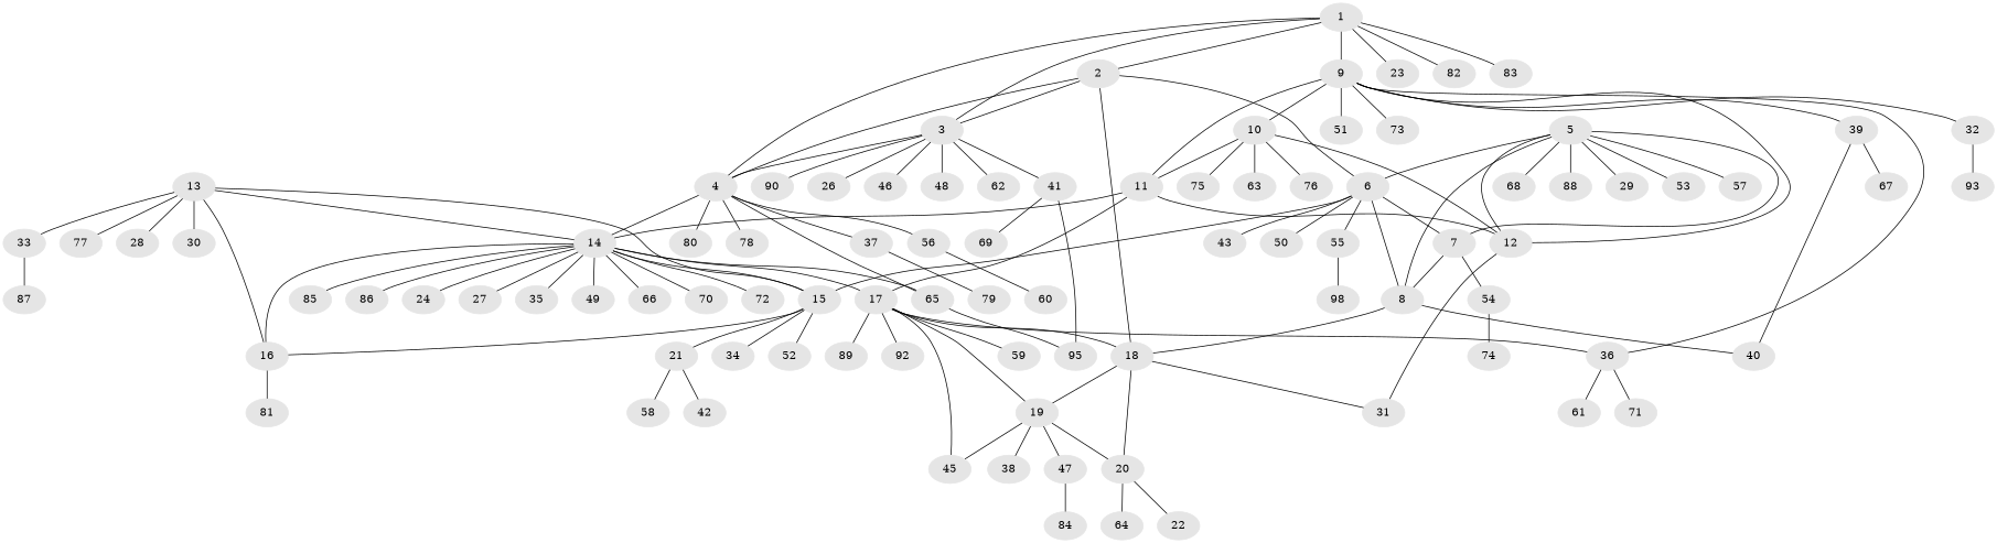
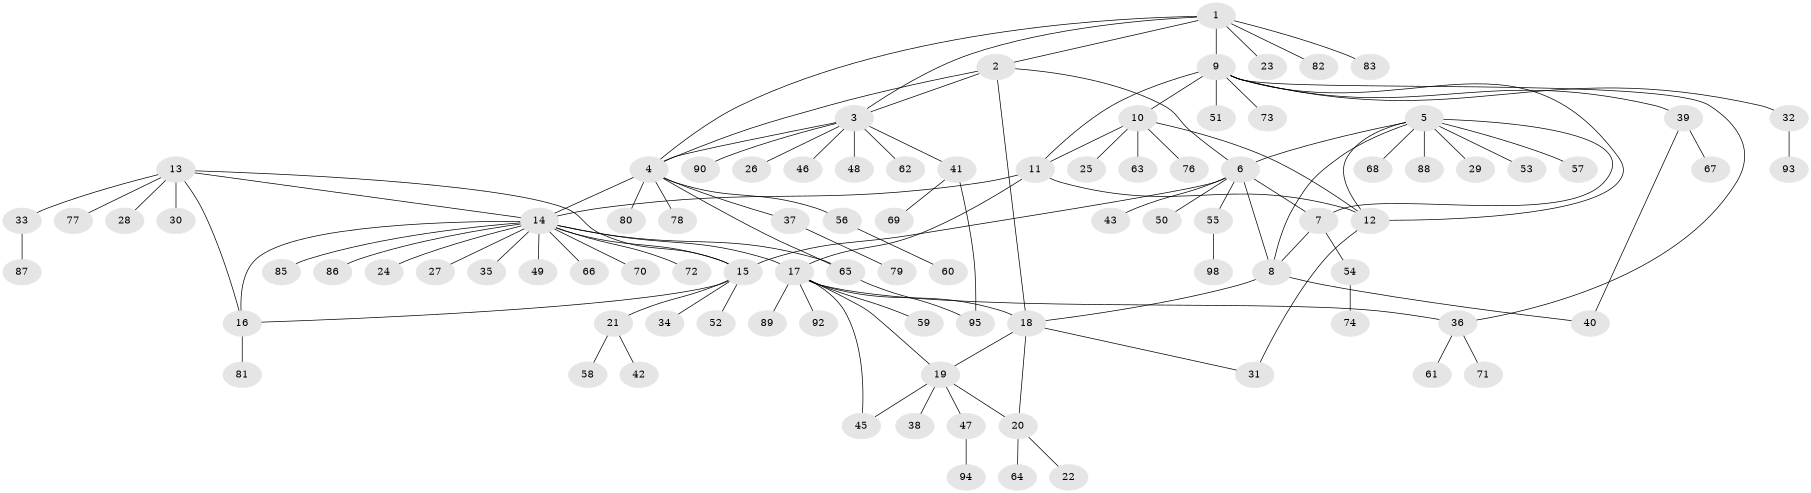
  graph {
    node [color=gray90 style=filled]
    1
    2
    3
    4
    9
    23
    82
    83
    6
    18
    26
    41
    46
    48
    62
    90
    14
    37
    56
    65
    78
    80
    12
    10
    11
    32
    36
    39
    51
    73
    7
    8
    15
    43
    50
    55
    31
    19
    20
    69
    n41 [label=95]
    17
    16
    24
    27
    35
    49
    66
    70
    72
    85
    86
    79
    60
    5
    29
    53
    57
    68
    88
    54
    40
    21
    34
    52
    n66 [label=98]
    74
-   25 [label=75]
+   25
    63
    76
    93
    61
    71
    67
    59
    89
    92
    45
    13
    28
    30
    33
    77
    81
    87
    42
    58
    38
    47
    22
    64
-   84
+   84 [label=94]
    1 -- 2
    1 -- 3
    1 -- 4
    1 -- 9
    1 -- 23
    1 -- 82
    1 -- 83
    2 -- 3
    2 -- 4
    2 -- 6
    2 -- 18
    3 -- 4
    3 -- 26
    3 -- 41
    3 -- 46
    3 -- 48
    3 -- 62
    3 -- 90
    4 -- 14
    4 -- 37
    4 -- 56
    4 -- 65
    4 -- 78
    4 -- 80
    9 -- 12
    9 -- 10
    9 -- 11
    9 -- 32
    9 -- 36
    9 -- 39
    9 -- 51
    9 -- 73
    6 -- 7
    6 -- 8
    6 -- 15
    6 -- 43
    6 -- 50
    6 -- 55
    18 -- 31
    18 -- 19
    18 -- 20
    41 -- 69
    41 -- n41
    14 -- 65
    14 -- 15
    14 -- 17
    14 -- 16
    14 -- 24
    14 -- 27
    14 -- 35
    14 -- 49
    14 -- 66
    14 -- 70
    14 -- 72
    14 -- 85
    14 -- 86
    37 -- 79
    56 -- 60
    65 -- n41
    12 -- 31
    10 -- 12
    10 -- 11
    10 -- 25
    10 -- 63
    10 -- 76
    11 -- 14
    11 -- 12
    11 -- 17
    32 -- 93
    36 -- 61
    36 -- 71
    39 -- 40
    39 -- 67
    7 -- 8
    7 -- 54
    8 -- 18
    8 -- 40
    15 -- 16
    15 -- 21
    15 -- 34
    15 -- 52
    55 -- n66
    19 -- 20
    19 -- 45
    19 -- 38
    19 -- 47
    20 -- 22
    20 -- 64
    17 -- 18
    17 -- 36
    17 -- 19
    17 -- 59
    17 -- 89
    17 -- 92
    17 -- 45
    16 -- 81
    5 -- 6
    5 -- 12
    5 -- 7
    5 -- 8
    5 -- 29
    5 -- 53
    5 -- 57
    5 -- 68
    5 -- 88
    54 -- 74
    21 -- 42
    21 -- 58
    13 -- 14
    13 -- 15
    13 -- 16
    13 -- 28
    13 -- 30
    13 -- 33
    13 -- 77
    33 -- 87
    47 -- 84
  }
